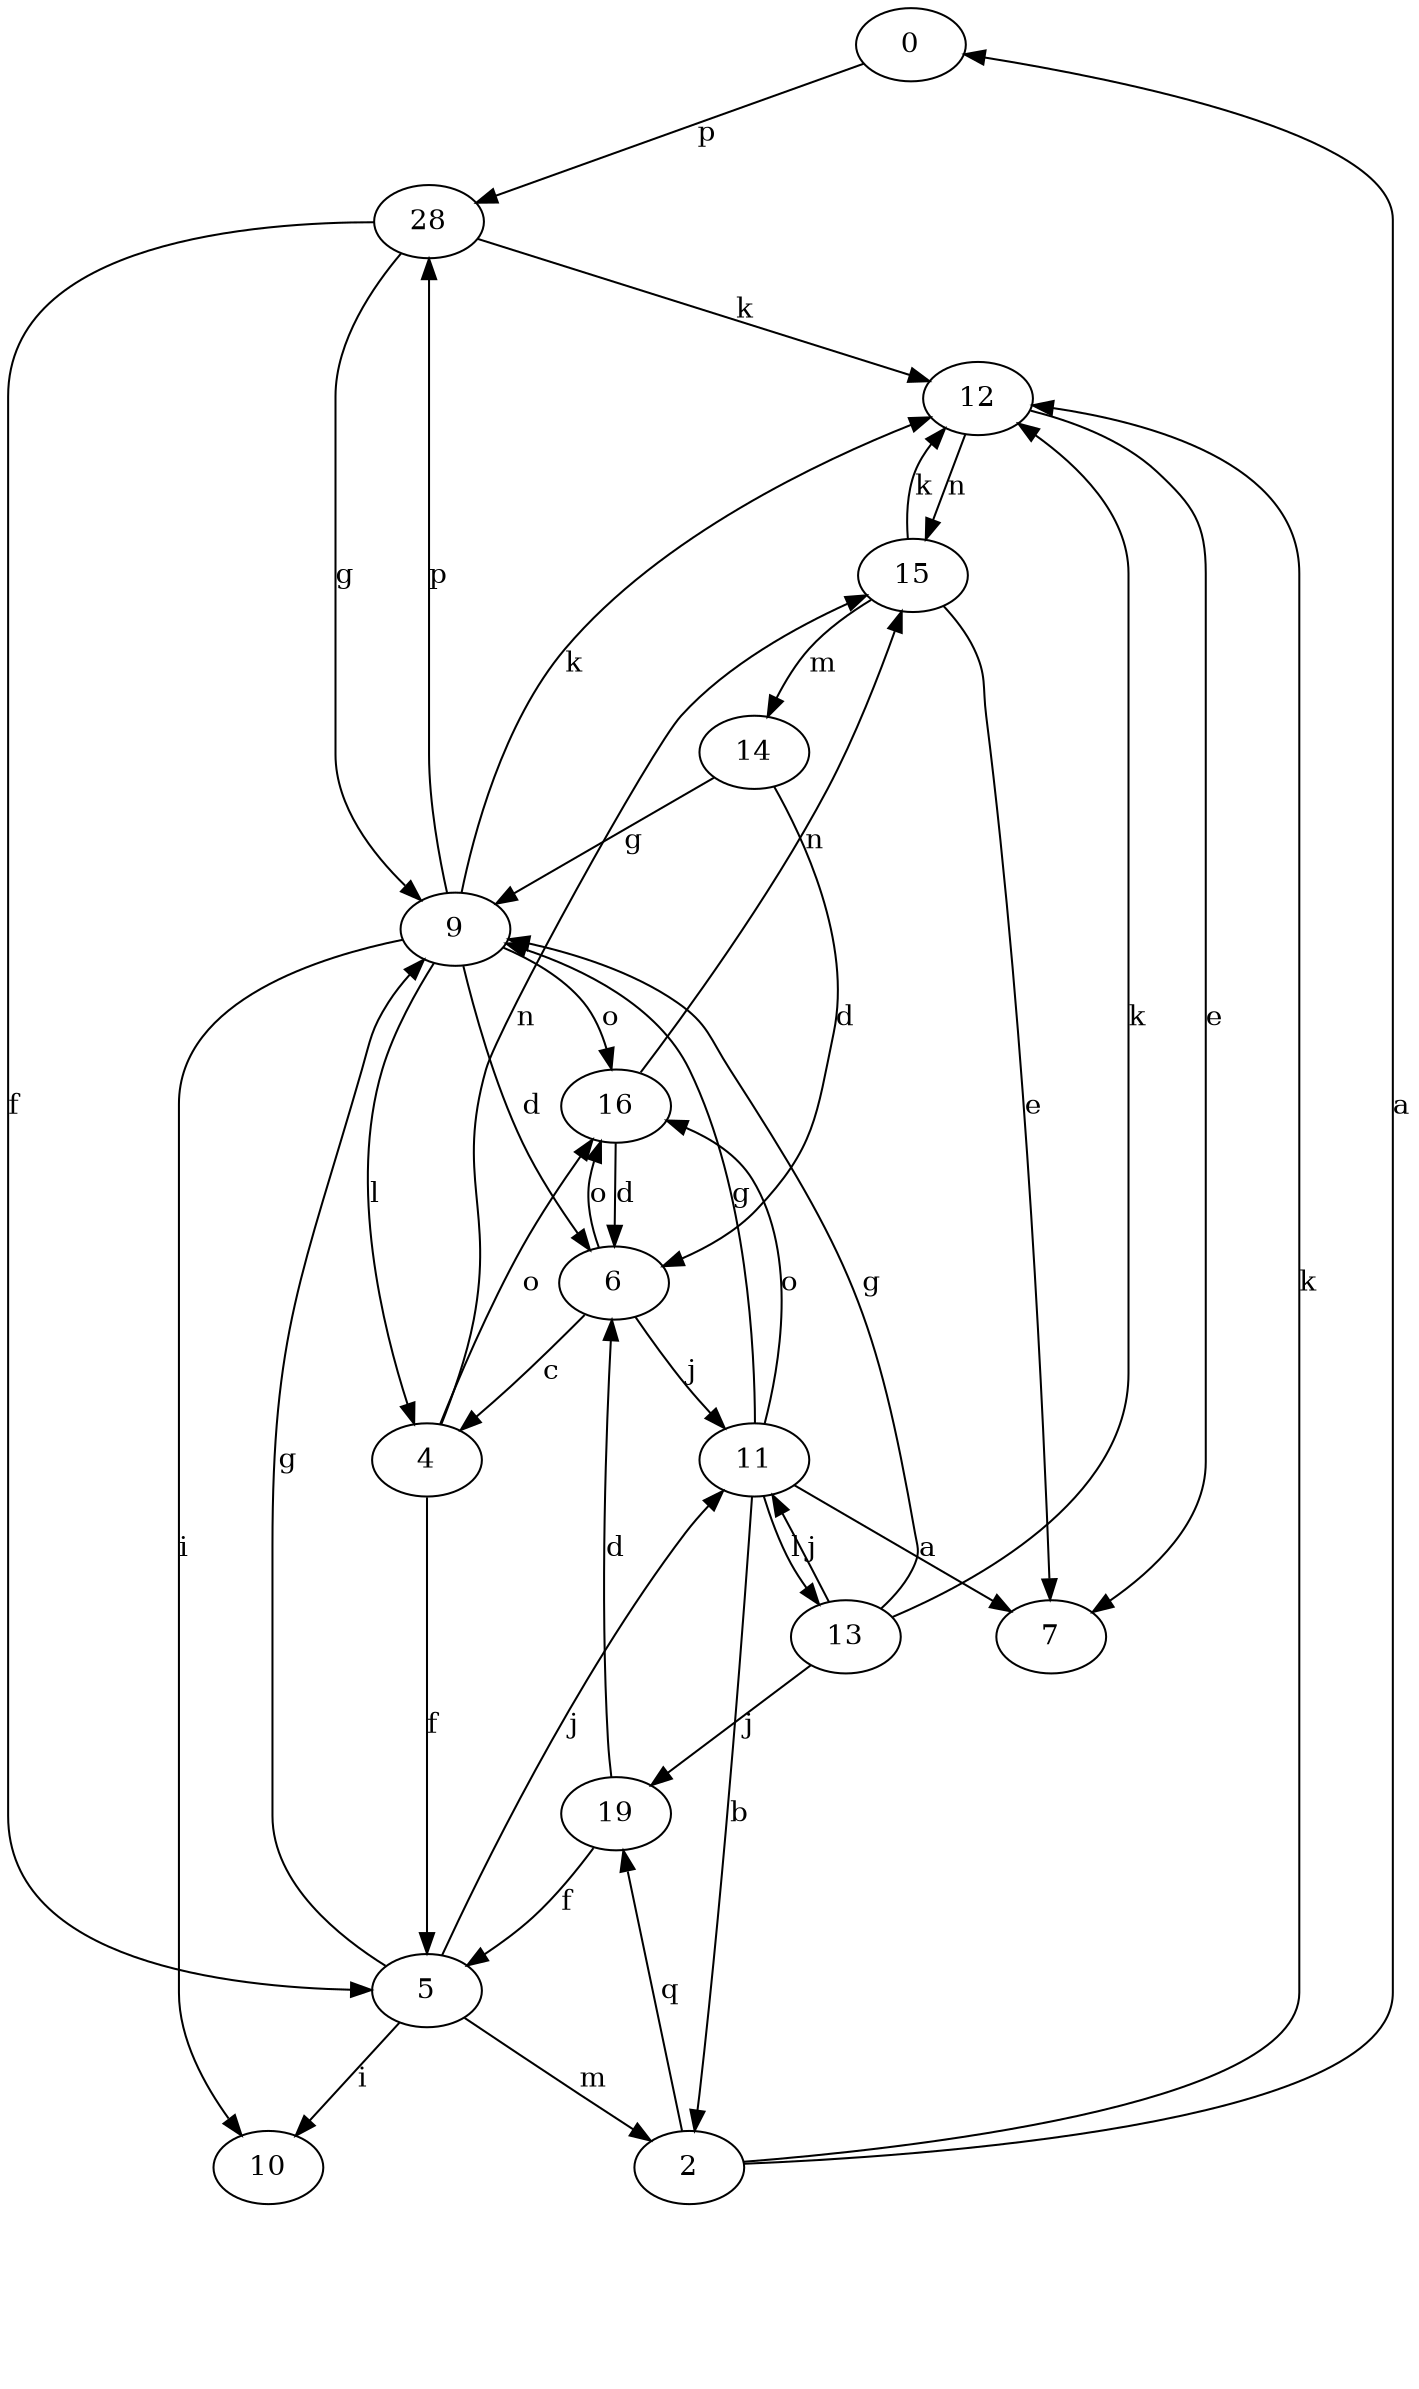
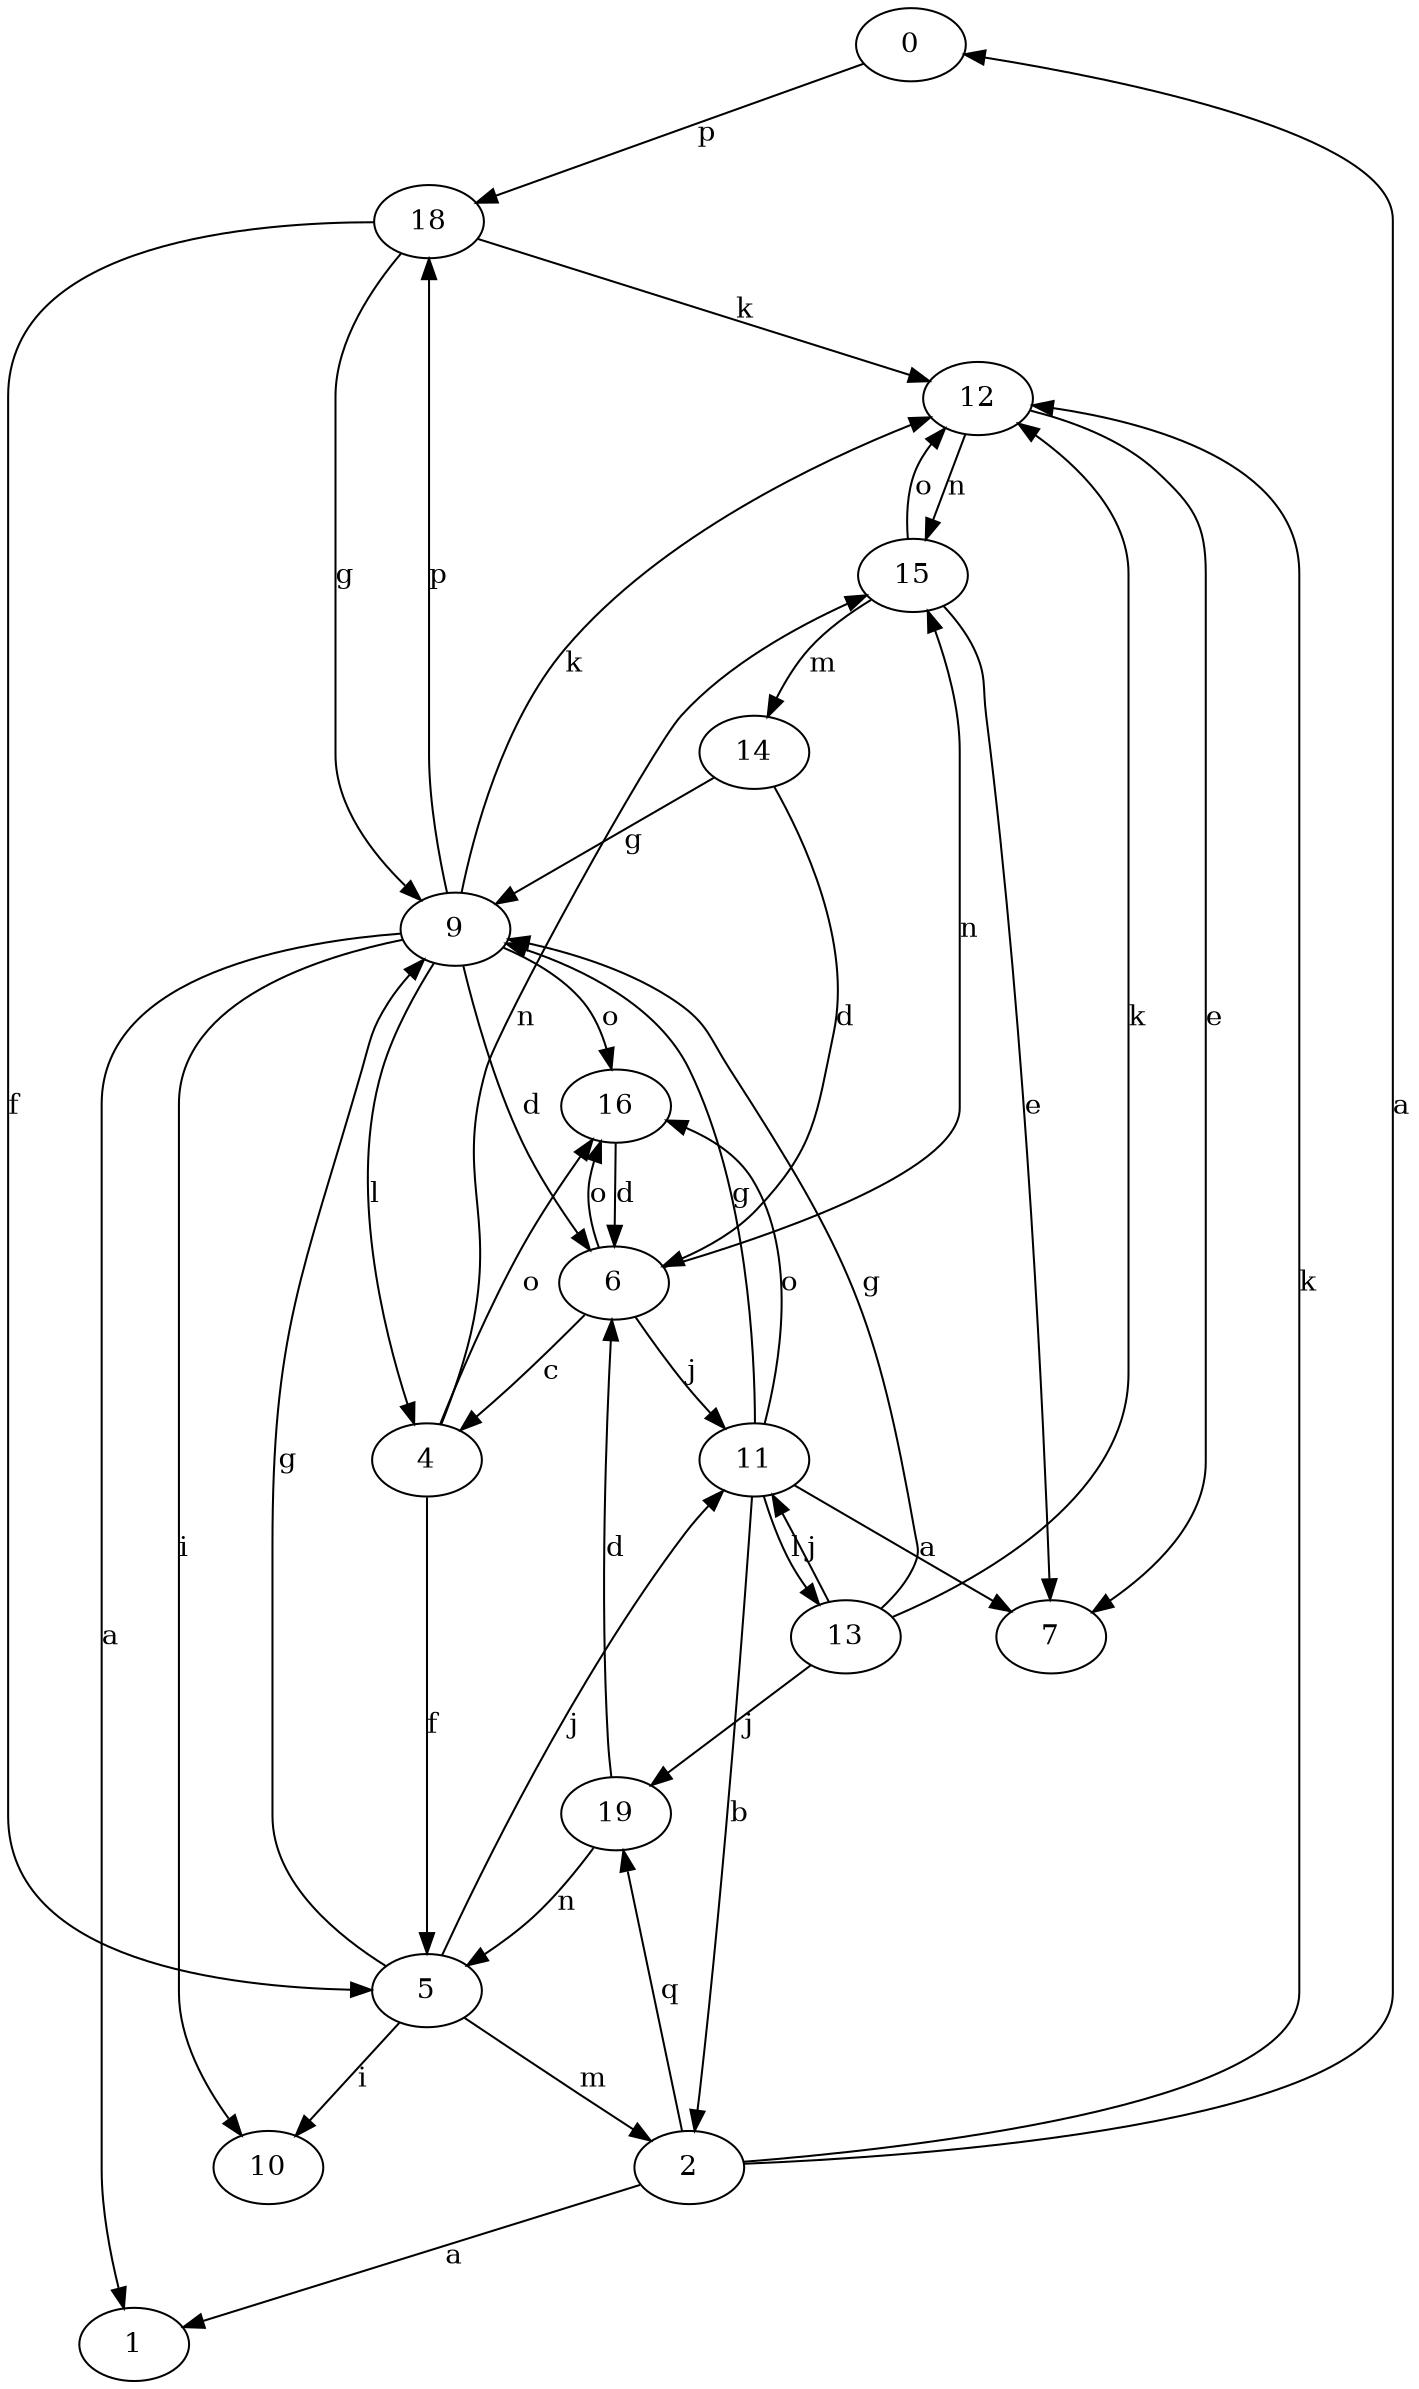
  strict digraph {
    0
-   18 [label=28]
+   18
    12
    n4 [label=5]
    9
    2
+   1
    19
    15
    7
    6
    4
    16
    11
    10
    14
    13
    0 -> 18 [label=p]
    18 -> 12 [label=k]
    18 -> n4 [label=f]
    18 -> 9 [label=g]
    12 -> 15 [label=n]
    12 -> 7 [label=e]
    n4 -> 9 [label=g]
    n4 -> 2 [label=m]
    n4 -> 11 [label=j]
    n4 -> 10 [label=i]
    9 -> 18 [label=p]
    9 -> 12 [label=k]
+   9 -> 1 [label=a]
    9 -> 6 [label=d]
    9 -> 4 [label=l]
    9 -> 16 [label=o]
    9 -> 10 [label=i]
    2 -> 0 [label=a]
    2 -> 12 [label=k]
+   2 -> 1 [label=a]
    2 -> 19 [label=q]
-   19 -> n4 [label=f]
+   19 -> n4 [label=n]
    19 -> 6 [label=d]
-   15 -> 12 [label=k]
+   15 -> 12 [label=o]
    15 -> 7 [label=e]
    15 -> 14 [label=m]
-   16 -> 15 [label=n]
+   6 -> 15 [label=n]
    6 -> 4 [label=c]
    6 -> 16 [label=o]
    6 -> 11 [label=j]
    4 -> n4 [label=f]
    4 -> 15 [label=n]
    4 -> 16 [label=o]
    16 -> 6 [label=d]
    11 -> 9 [label=g]
    11 -> 2 [label=b]
    11 -> 7 [label=a]
    11 -> 16 [label=o]
    11 -> 13 [label=l]
    14 -> 9 [label=g]
    14 -> 6 [label=d]
    13 -> 12 [label=k]
    13 -> 9 [label=g]
    13 -> 19 [label=j]
    13 -> 11 [label=j]
  }
